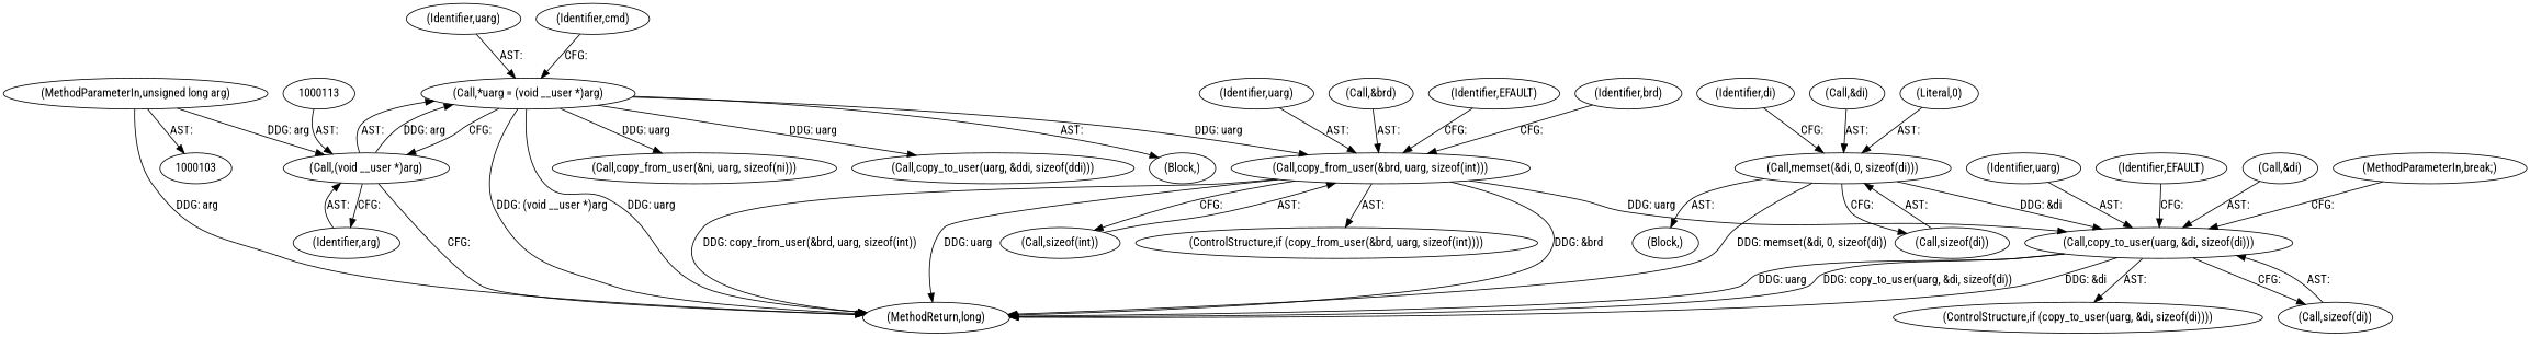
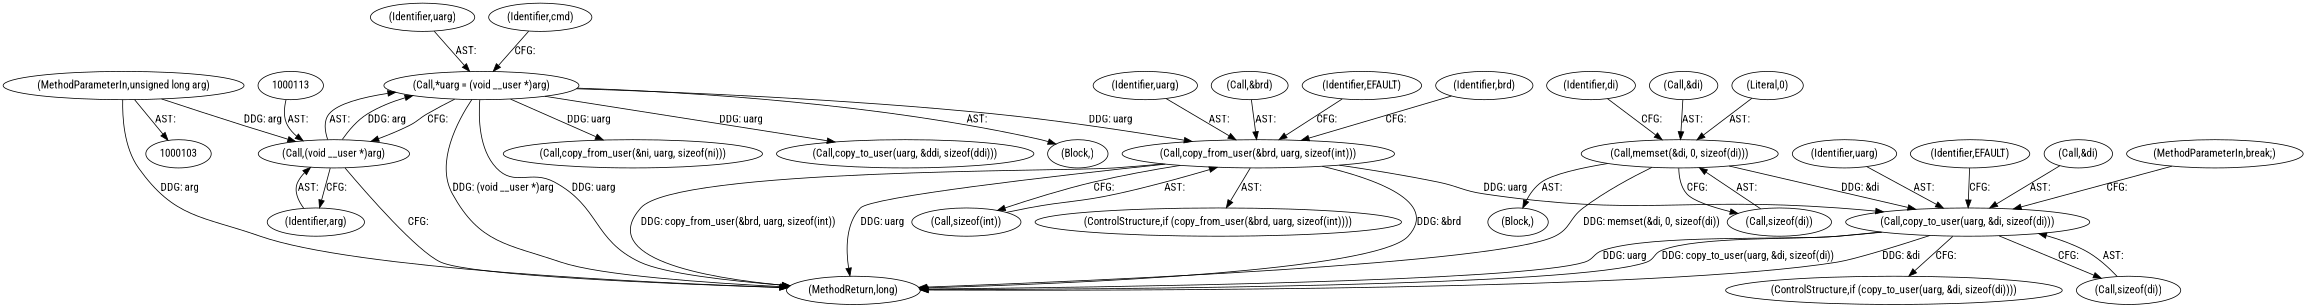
  digraph {
    fontname="Roboto Condensed"
    node [fontname="Roboto Condensed"]
    edge [fontname="Roboto Condensed"]
    n1 [label="(Call,copy_to_user(uarg, &di, sizeof(di)))"]
    n2 [label="(MethodReturn,long)"]
    n3 [label="(ControlStructure,if (copy_to_user(uarg, &di, sizeof(di))))"]
    n4 [label="(Call,sizeof(di))"]
    n5 [label="(Call,copy_from_user(&brd, uarg, sizeof(int)))"]
    n6 [label="(Call,sizeof(int))"]
    n7 [label="(ControlStructure,if (copy_from_user(&brd, uarg, sizeof(int))))"]
    n8 [label="(Call,*uarg = (void __user *)arg)"]
    n9 [label="(Call,(void __user *)arg)"]
    n10 [label="(Call,copy_from_user(&ni, uarg, sizeof(ni)))"]
    n11 [label="(Call,copy_to_user(uarg, &ddi, sizeof(ddi)))"]
    n12 [label="(Block,)"]
    n13 [label="(Identifier,arg)"]
    n14 [label="(MethodParameterIn,unsigned long arg)"]
    1000103
    n16 [label="(Call,memset(&di, 0, sizeof(di)))"]
    n17 [label="(Call,sizeof(di))"]
    n18 [label="(Block,)"]
    n19 [label="(Identifier,uarg)"]
    n20 [label="(Identifier,EFAULT)"]
    n21 [label="(Identifier,uarg)"]
    n22 [label="(Identifier,uarg)"]
    n23 [label="(Call,&di)"]
    n24 [label="(Identifier,di)"]
    n25 [label="(Call,&di)"]
    n26 [label="(MethodParameterIn,break;)"]
    n27 [label="(Call,&brd)"]
    n28 [label="(Identifier,cmd)"]
    n29 [label="(Identifier,EFAULT)"]
    n30 [label="(Identifier,brd)"]
    n31 [label="(Literal,0)"]
    1000113
    n1 -> n2 [label="DDG: &di"]
    n1 -> n2 [label="DDG: uarg"]
    n1 -> n2 [label="DDG: copy_to_user(uarg, &di, sizeof(di))"]
-   n1 -> n3 [label="AST: "]
+   n1 -> n3 [label="CFG: "]
    n1 -> n4 [label="CFG: "]
    n4 -> n1 [label="AST: "]
    n5 -> n1 [label="DDG: uarg"]
    n5 -> n2 [label="DDG: &brd"]
    n5 -> n2 [label="DDG: copy_from_user(&brd, uarg, sizeof(int))"]
    n5 -> n2 [label="DDG: uarg"]
    n5 -> n6 [label="CFG: "]
    n5 -> n7 [label="AST: "]
    n6 -> n5 [label="AST: "]
    n8 -> n2 [label="DDG: (void __user *)arg"]
    n8 -> n2 [label="DDG: uarg"]
    n8 -> n5 [label="DDG: uarg"]
    n8 -> n9 [label="CFG: "]
    n8 -> n10 [label="DDG: uarg"]
    n8 -> n11 [label="DDG: uarg"]
    n8 -> n12 [label="AST: "]
    n9 -> n2 [label="CFG: "]
    n9 -> n8 [label="AST: "]
    n9 -> n8 [label="DDG: arg"]
    n9 -> n13 [label="CFG: "]
    n13 -> n9 [label="AST: "]
    n14 -> n2 [label="DDG: arg"]
    n14 -> n9 [label="DDG: arg"]
    n14 -> 1000103 [label="AST: "]
    n16 -> n1 [label="DDG: &di"]
    n16 -> n2 [label="DDG: memset(&di, 0, sizeof(di))"]
    n16 -> n17 [label="CFG: "]
    n16 -> n18 [label="AST: "]
    n17 -> n16 [label="AST: "]
    n19 -> n1 [label="AST: "]
    n20 -> n1 [label="CFG: "]
    n21 -> n8 [label="AST: "]
    n22 -> n5 [label="AST: "]
    n23 -> n1 [label="AST: "]
    n24 -> n16 [label="CFG: "]
    n25 -> n16 [label="AST: "]
    n26 -> n1 [label="CFG: "]
    n27 -> n5 [label="AST: "]
    n28 -> n8 [label="CFG: "]
    n29 -> n5 [label="CFG: "]
    n30 -> n5 [label="CFG: "]
    n31 -> n16 [label="AST: "]
    1000113 -> n9 [label="AST: "]
  }
